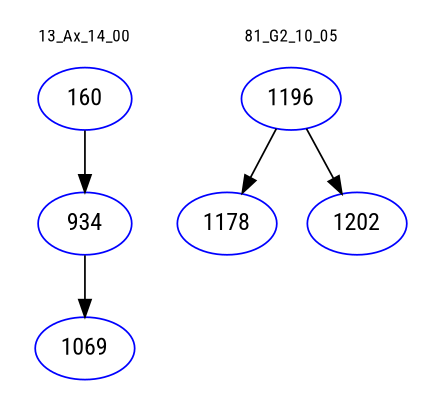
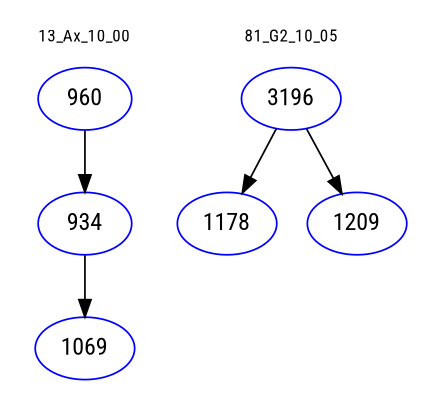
  digraph {
    fontname="Roboto Condensed"
    node [color=blue fontname="Roboto Condensed"]
    edge [color=black fontname="Roboto Condensed"]
    n1 [label=934]
    n2 [label=1069]
-   n3 [label=160]
-   n4 [label=1196]
+   n3 [label=960]
+   n4 [label=3196]
    n5 [label=1178]
-   n6 [label=1202]
+   n6 [label=1209]
    subgraph cluster_1 {
      color=white
      fontsize=10
-     label="13_Ax_14_00"
+     label="13_Ax_10_00"
      n1
      n2
      n3
    }
    subgraph cluster_2 {
      color=white
      fontsize=10
      label="81_G2_10_05"
      n4
      n5
      n6
    }
    n1 -> n2
    n3 -> n1
    n4 -> n5
    n4 -> n6
  }
